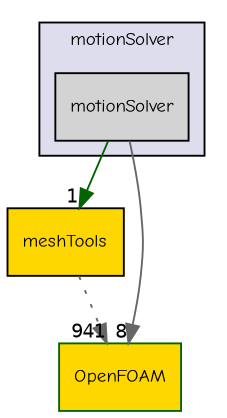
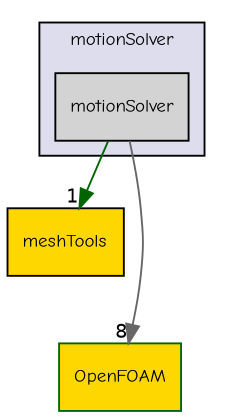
  digraph {
    compound=true
    fontname="Comic Neue"
    node [color=black fillcolor=gold fontname="Comic Neue" fontsize=10 shape=box style=filled]
    edge [color=gray40 fontname="Comic Neue" labeldistance=1.5 labelfontname=Helvetica labelfontsize=10 style=solid]
    n1 [fillcolor=lightgrey label=motionSolver pencolor=black]
    n2 [label=meshTools]
    n3 [color=darkgreen label=OpenFOAM]
    subgraph cluster_1 {
      bgcolor="#ddddee"
      fontsize=10
      label=motionSolver
      pencolor=black
      n1
    }
    n1 -> n2 [color=darkgreen headlabel=1]
    n1 -> n3 [headlabel=8]
-   n2 -> n3 [headlabel=941 style=dotted]
  }
